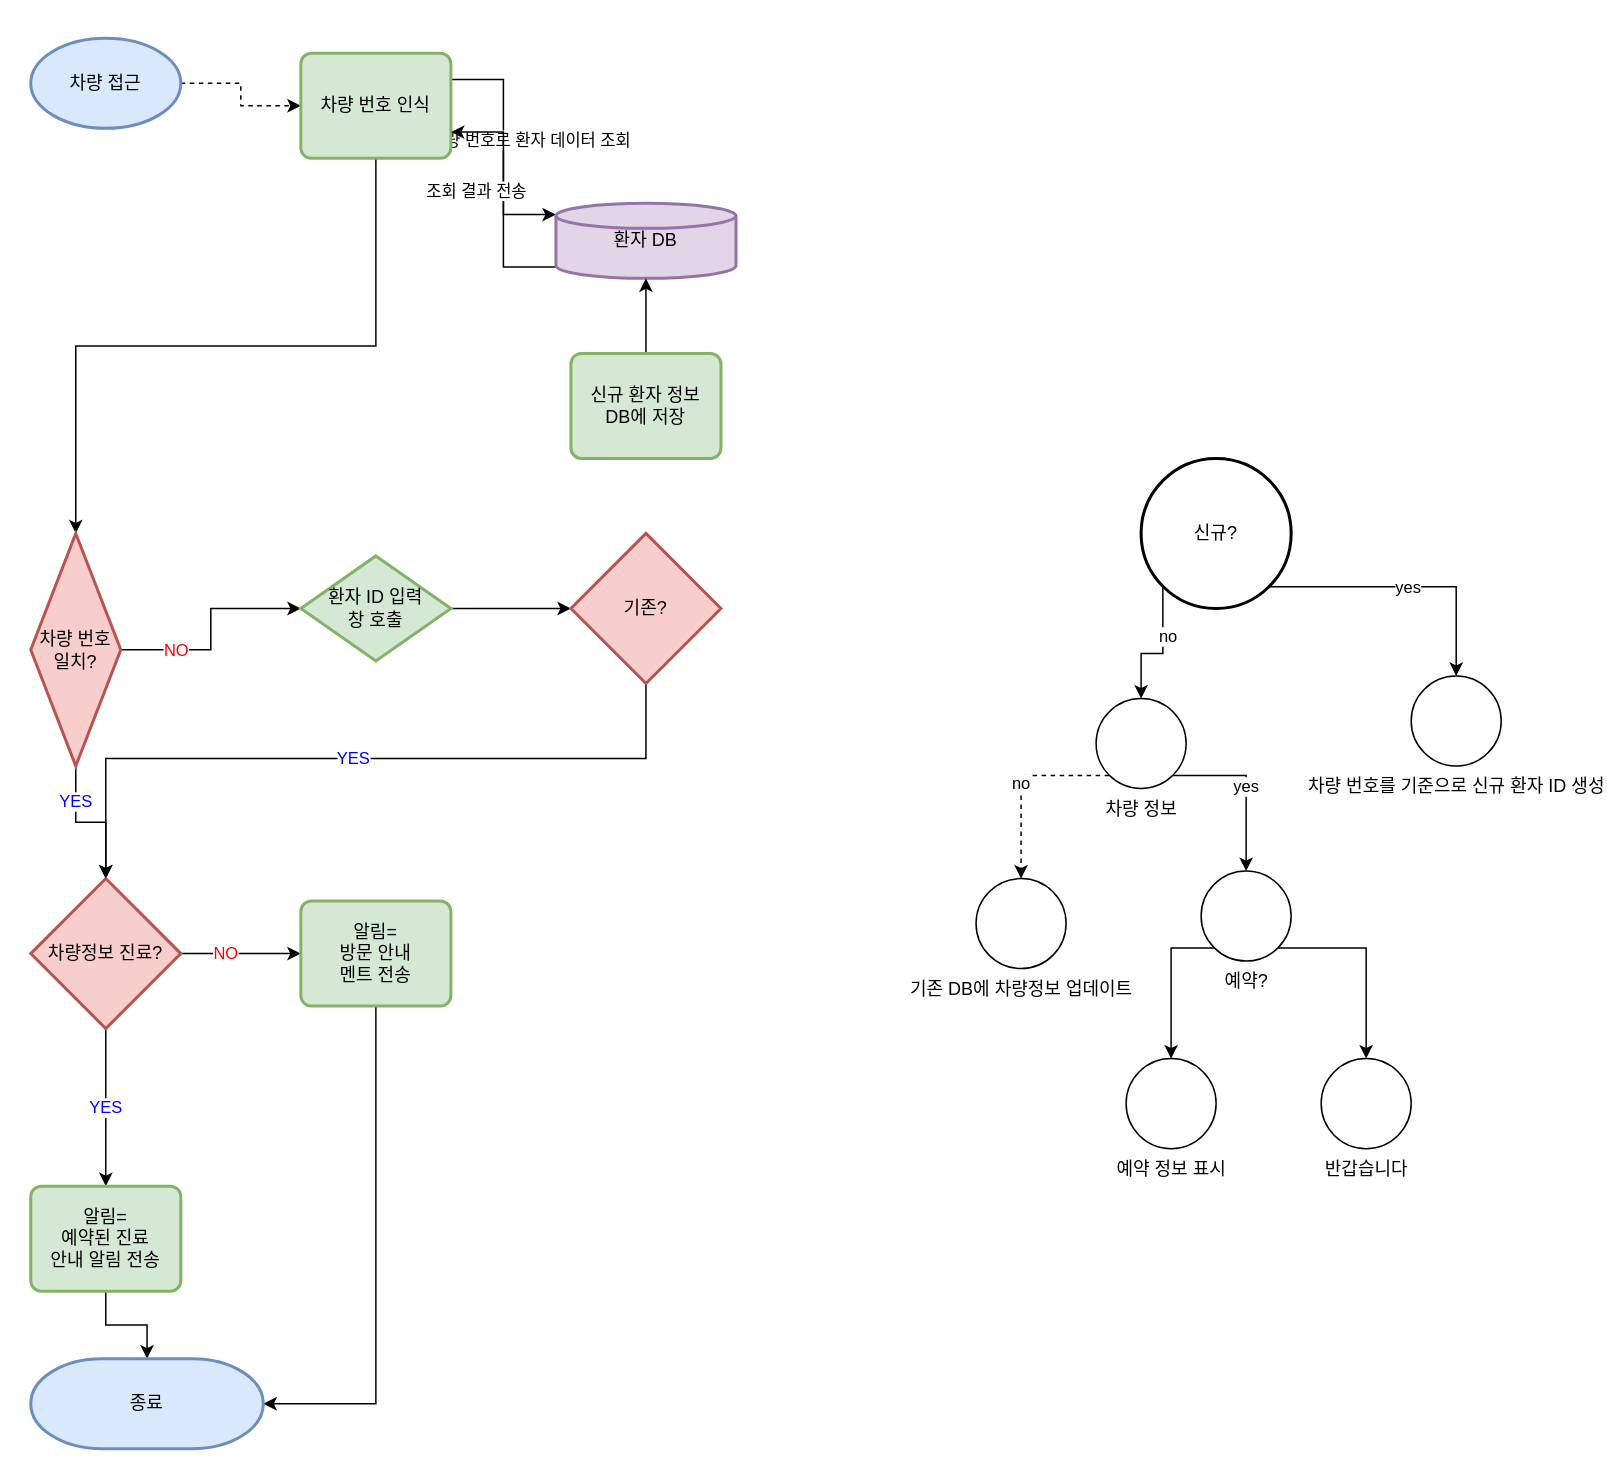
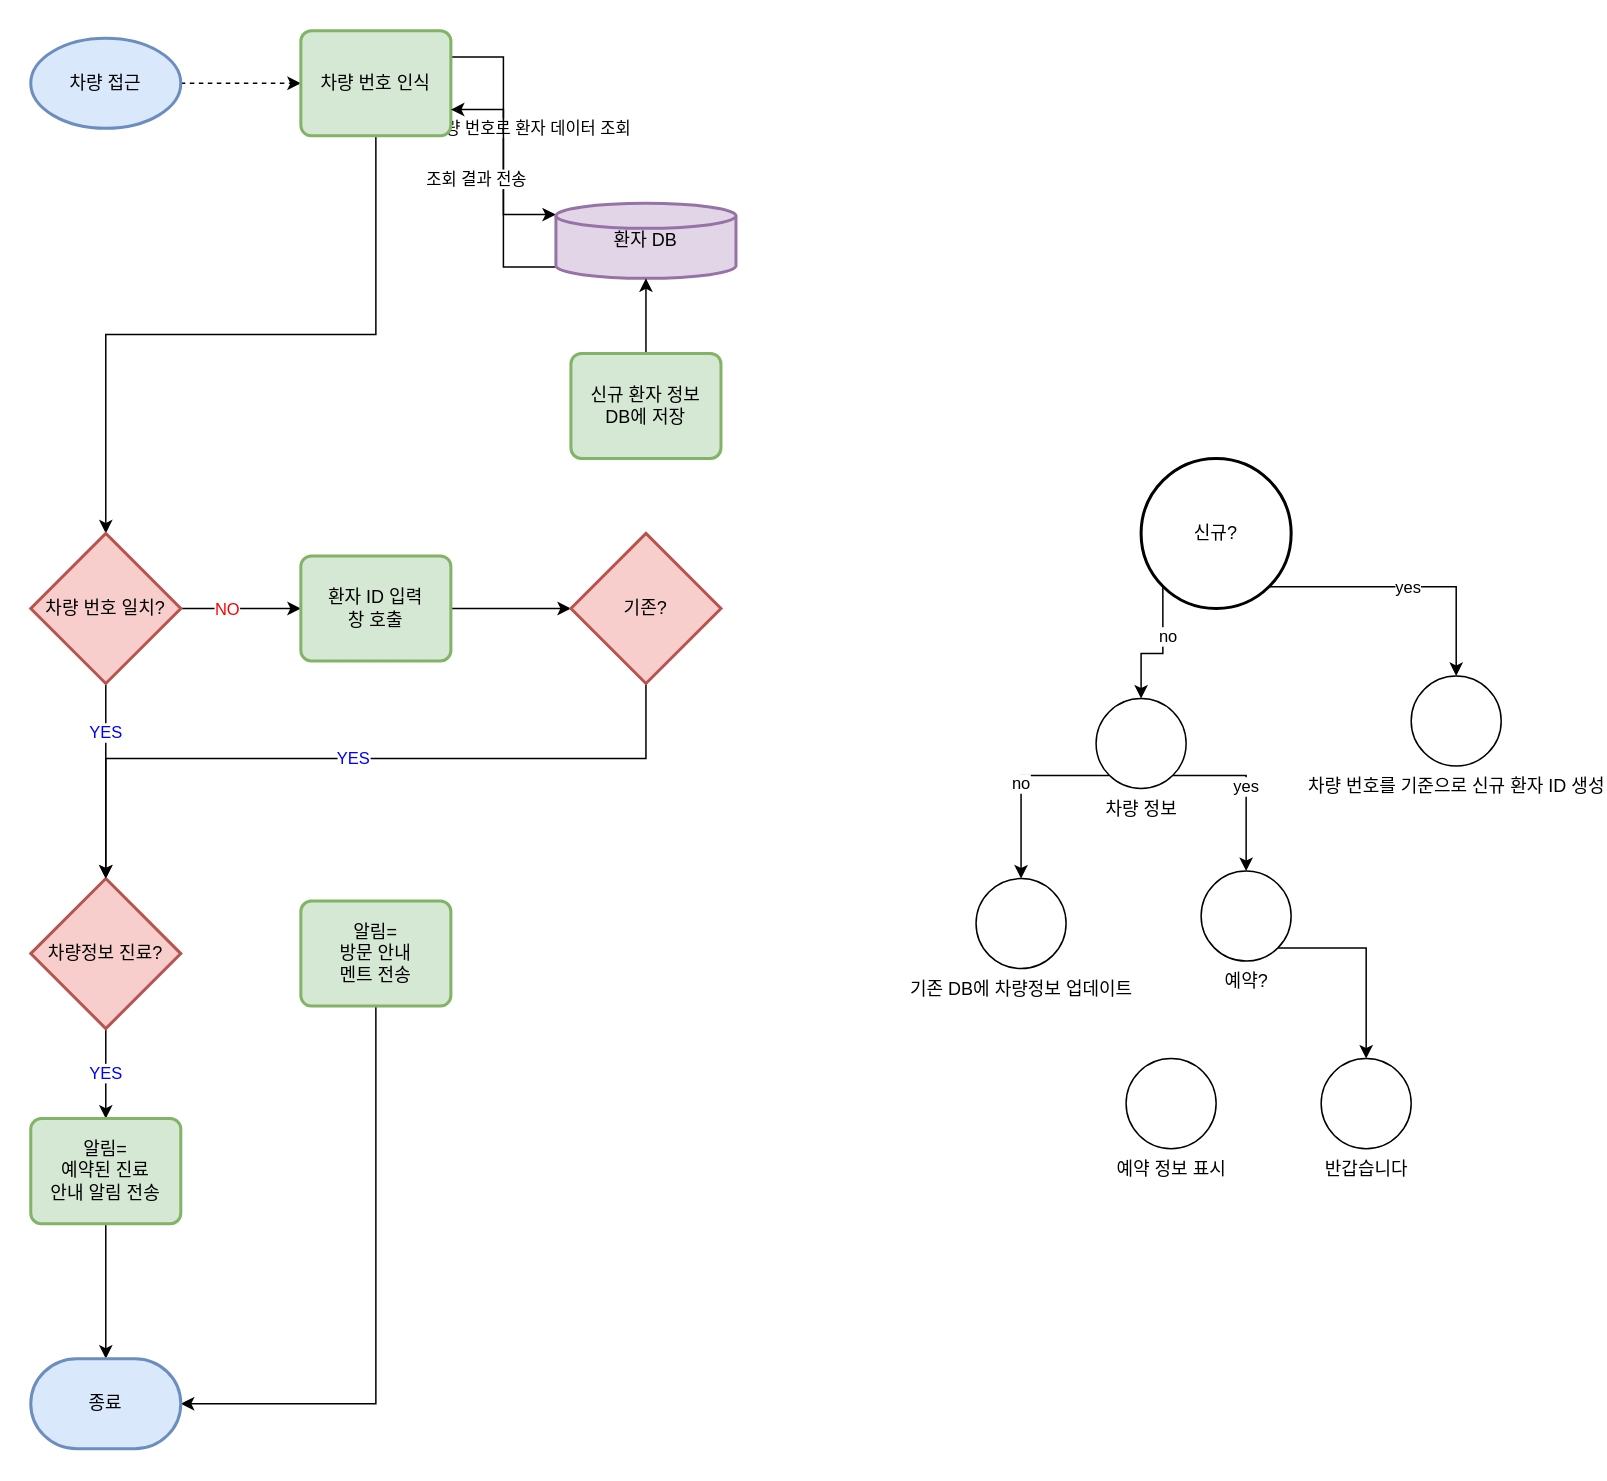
  <mxCell id="0" />
  <mxCell id="1" parent="0" />
  <mxCell id="2" style="edgeStyle=orthogonalEdgeStyle;rounded=0;orthogonalLoop=1;jettySize=auto;html=1;exitX=1;exitY=0.5;exitDx=0;exitDy=0;exitPerimeter=0;dashed=1;" edge="1" parent="1" source="3" target="6"><mxGeometry relative="1" as="geometry" /></mxCell>
  <mxCell id="3" value="차량 접근" style="strokeWidth=2;html=1;shape=mxgraph.flowchart.start_1;whiteSpace=wrap;fillColor=#dae8fc;strokeColor=#6c8ebf;" parent="1" vertex="1"><mxGeometry x="20" y="25" width="100" height="60" as="geometry" /></mxCell>
  <mxCell id="4" style="edgeStyle=orthogonalEdgeStyle;rounded=0;orthogonalLoop=1;jettySize=auto;html=1;exitX=0.5;exitY=1;exitDx=0;exitDy=0;entryX=0.5;entryY=0;entryDx=0;entryDy=0;entryPerimeter=0;" parent="1" source="6" target="12" edge="1"><mxGeometry relative="1" as="geometry" /></mxCell>
  <mxCell id="5" value="차량 번호로 환자 데이터 조회" style="edgeStyle=orthogonalEdgeStyle;rounded=0;orthogonalLoop=1;jettySize=auto;html=1;exitX=1;exitY=0.25;exitDx=0;exitDy=0;entryX=0;entryY=0.15;entryDx=0;entryDy=0;entryPerimeter=0;" parent="1" source="6" target="8" edge="1"><mxGeometry x="-0.075" y="18" relative="1" as="geometry"><mxPoint y="1" as="offset" /></mxGeometry></mxCell>
- <mxCell id="6" value="차량 번호 인식" style="rounded=1;whiteSpace=wrap;html=1;absoluteArcSize=1;arcSize=14;strokeWidth=2;fillColor=#d5e8d4;strokeColor=#82b366;" parent="1" vertex="1"><mxGeometry x="200" y="35" width="100" height="70" as="geometry" /></mxCell>
+ <mxCell id="6" value="차량 번호 인식" style="rounded=1;whiteSpace=wrap;html=1;absoluteArcSize=1;arcSize=14;strokeWidth=2;fillColor=#d5e8d4;strokeColor=#82b366;" parent="1" vertex="1"><mxGeometry x="200" y="20" width="100" height="70" as="geometry" /></mxCell>
  <mxCell id="7" value="조회 결과 전송" style="edgeStyle=orthogonalEdgeStyle;rounded=0;orthogonalLoop=1;jettySize=auto;html=1;exitX=0;exitY=0.85;exitDx=0;exitDy=0;exitPerimeter=0;entryX=1;entryY=0.75;entryDx=0;entryDy=0;" parent="1" source="8" target="6" edge="1"><mxGeometry x="0.075" y="18" relative="1" as="geometry"><mxPoint as="offset" /></mxGeometry></mxCell>
  <mxCell id="8" value="환자 DB" style="strokeWidth=2;html=1;shape=mxgraph.flowchart.database;whiteSpace=wrap;fillColor=#e1d5e7;strokeColor=#9673a6;" parent="1" vertex="1"><mxGeometry x="370" y="135" width="120" height="50" as="geometry" /></mxCell>
  <mxCell id="9" value="&lt;font color=&quot;#0000ff&quot;&gt;YES&lt;/font&gt;" style="edgeStyle=orthogonalEdgeStyle;rounded=0;orthogonalLoop=1;jettySize=auto;html=1;exitX=0.5;exitY=1;exitDx=0;exitDy=0;exitPerimeter=0;" parent="1" source="12" target="15" edge="1"><mxGeometry x="-0.5" relative="1" as="geometry"><mxPoint x="70" y="505" as="targetPoint" /><mxPoint as="offset" /></mxGeometry></mxCell>
  <mxCell id="10" style="edgeStyle=orthogonalEdgeStyle;rounded=0;orthogonalLoop=1;jettySize=auto;html=1;exitX=1;exitY=0.5;exitDx=0;exitDy=0;exitPerimeter=0;entryX=0;entryY=0.5;entryDx=0;entryDy=0;" parent="1" source="12" target="36" edge="1"><mxGeometry relative="1" as="geometry"><mxPoint x="303" y="405" as="targetPoint" /></mxGeometry></mxCell>
  <mxCell id="11" value="NO" style="edgeLabel;html=1;align=center;verticalAlign=middle;resizable=0;points=[];fontColor=#FF0000;" parent="10" vertex="1" connectable="0"><mxGeometry x="-0.841" y="-1" relative="1" as="geometry"><mxPoint x="24" y="-1" as="offset" /></mxGeometry></mxCell>
- <mxCell id="12" value="차량 번호 일치?" style="strokeWidth=2;html=1;shape=mxgraph.flowchart.decision;whiteSpace=wrap;fillColor=#f8cecc;strokeColor=#b85450;" parent="1" vertex="1"><mxGeometry x="20" y="355" width="60" height="155" as="geometry" /></mxCell>
+ <mxCell id="12" value="차량 번호 일치?" style="strokeWidth=2;html=1;shape=mxgraph.flowchart.decision;whiteSpace=wrap;fillColor=#f8cecc;strokeColor=#b85450;" parent="1" vertex="1"><mxGeometry x="20" y="355" width="100" height="100" as="geometry" /></mxCell>
  <mxCell id="13" value="YES" style="edgeStyle=orthogonalEdgeStyle;rounded=0;orthogonalLoop=1;jettySize=auto;html=1;exitX=0.5;exitY=1;exitDx=0;exitDy=0;exitPerimeter=0;fontColor=#0000FF;" parent="1" source="15" target="19" edge="1"><mxGeometry relative="1" as="geometry" /></mxCell>
- <mxCell id="14" value="NO" style="edgeStyle=orthogonalEdgeStyle;rounded=0;orthogonalLoop=1;jettySize=auto;html=1;exitX=1;exitY=0.5;exitDx=0;exitDy=0;exitPerimeter=0;entryX=0;entryY=0.5;entryDx=0;entryDy=0;fontColor=#FF0000;" parent="1" source="15" target="17" edge="1"><mxGeometry x="-0.25" relative="1" as="geometry"><mxPoint as="offset" /></mxGeometry></mxCell>
  <mxCell id="15" value="차량정보 진료?" style="strokeWidth=2;html=1;shape=mxgraph.flowchart.decision;whiteSpace=wrap;fillColor=#f8cecc;strokeColor=#b85450;" parent="1" vertex="1"><mxGeometry x="20" y="585" width="100" height="100" as="geometry" /></mxCell>
  <mxCell id="16" style="edgeStyle=orthogonalEdgeStyle;rounded=0;orthogonalLoop=1;jettySize=auto;html=1;exitX=0.5;exitY=1;exitDx=0;exitDy=0;entryX=1;entryY=0.5;entryDx=0;entryDy=0;entryPerimeter=0;" parent="1" source="17" target="20" edge="1"><mxGeometry relative="1" as="geometry" /></mxCell>
  <mxCell id="17" value="알림=&lt;br&gt;방문 안내 &lt;br&gt;멘트 전송" style="rounded=1;whiteSpace=wrap;html=1;absoluteArcSize=1;arcSize=14;strokeWidth=2;fillColor=#d5e8d4;strokeColor=#82b366;" parent="1" vertex="1"><mxGeometry x="200" y="600" width="100" height="70" as="geometry" /></mxCell>
  <mxCell id="18" style="edgeStyle=orthogonalEdgeStyle;rounded=0;orthogonalLoop=1;jettySize=auto;html=1;exitX=0.5;exitY=1;exitDx=0;exitDy=0;" parent="1" source="19" target="20" edge="1"><mxGeometry relative="1" as="geometry" /></mxCell>
- <mxCell id="19" value="알림=&lt;br&gt;예약된 진료&lt;br&gt;안내 알림 전송" style="rounded=1;whiteSpace=wrap;html=1;absoluteArcSize=1;arcSize=14;strokeWidth=2;fillColor=#d5e8d4;strokeColor=#82b366;" parent="1" vertex="1"><mxGeometry x="20" y="790" width="100" height="70" as="geometry" /></mxCell>
- <mxCell id="20" value="종료" style="strokeWidth=2;html=1;shape=mxgraph.flowchart.terminator;whiteSpace=wrap;fillColor=#dae8fc;strokeColor=#6c8ebf;" parent="1" vertex="1"><mxGeometry x="20" y="905" width="155" height="60" as="geometry" /></mxCell>
+ <mxCell id="19" value="알림=&lt;br&gt;예약된 진료&lt;br&gt;안내 알림 전송" style="rounded=1;whiteSpace=wrap;html=1;absoluteArcSize=1;arcSize=14;strokeWidth=2;fillColor=#d5e8d4;strokeColor=#82b366;" parent="1" vertex="1"><mxGeometry x="20" y="745" width="100" height="70" as="geometry" /></mxCell>
+ <mxCell id="20" value="종료" style="strokeWidth=2;html=1;shape=mxgraph.flowchart.terminator;whiteSpace=wrap;fillColor=#dae8fc;strokeColor=#6c8ebf;" parent="1" vertex="1"><mxGeometry x="20" y="905" width="100" height="60" as="geometry" /></mxCell>
  <mxCell id="21" style="edgeStyle=orthogonalEdgeStyle;rounded=0;orthogonalLoop=1;jettySize=auto;html=1;exitX=0.145;exitY=0.855;exitDx=0;exitDy=0;exitPerimeter=0;fontColor=#000000;" parent="1" source="24" target="27" edge="1"><mxGeometry relative="1" as="geometry" /></mxCell>
  <mxCell id="22" value="no" style="edgeLabel;html=1;align=center;verticalAlign=middle;resizable=0;points=[];fontColor=#000000;" parent="21" vertex="1" connectable="0"><mxGeometry x="-0.27" y="3" relative="1" as="geometry"><mxPoint y="1" as="offset" /></mxGeometry></mxCell>
  <mxCell id="23" value="yes" style="edgeStyle=orthogonalEdgeStyle;rounded=0;orthogonalLoop=1;jettySize=auto;html=1;exitX=0.855;exitY=0.855;exitDx=0;exitDy=0;exitPerimeter=0;fontColor=#000000;" parent="1" source="24" target="28" edge="1"><mxGeometry relative="1" as="geometry" /></mxCell>
  <mxCell id="24" value="신규?" style="strokeWidth=2;html=1;shape=mxgraph.flowchart.start_2;whiteSpace=wrap;fontColor=#000000;" parent="1" vertex="1"><mxGeometry x="760" y="305" width="100" height="100" as="geometry" /></mxCell>
- <mxCell id="25" value="no" style="edgeStyle=orthogonalEdgeStyle;rounded=0;orthogonalLoop=1;jettySize=auto;html=1;exitX=0.145;exitY=0.855;exitDx=0;exitDy=0;exitPerimeter=0;fontColor=#000000;dashed=1;" parent="1" source="27" target="29" edge="1"><mxGeometry relative="1" as="geometry" /></mxCell>
+ <mxCell id="25" value="no" style="edgeStyle=orthogonalEdgeStyle;rounded=0;orthogonalLoop=1;jettySize=auto;html=1;exitX=0.145;exitY=0.855;exitDx=0;exitDy=0;exitPerimeter=0;fontColor=#000000;" parent="1" source="27" target="29" edge="1"><mxGeometry relative="1" as="geometry" /></mxCell>
  <mxCell id="26" value="yes" style="edgeStyle=orthogonalEdgeStyle;rounded=0;orthogonalLoop=1;jettySize=auto;html=1;exitX=0.855;exitY=0.855;exitDx=0;exitDy=0;exitPerimeter=0;entryX=0.5;entryY=0;entryDx=0;entryDy=0;entryPerimeter=0;fontColor=#000000;" parent="1" source="27" target="32" edge="1"><mxGeometry relative="1" as="geometry" /></mxCell>
  <mxCell id="27" value="차량 정보" style="verticalLabelPosition=bottom;verticalAlign=top;html=1;shape=mxgraph.flowchart.on-page_reference;fontColor=#000000;" parent="1" vertex="1"><mxGeometry x="730" y="465" width="60" height="60" as="geometry" /></mxCell>
  <mxCell id="28" value="차량 번호를 기준으로 신규 환자 ID 생성" style="verticalLabelPosition=bottom;verticalAlign=top;html=1;shape=mxgraph.flowchart.on-page_reference;fontColor=#000000;" parent="1" vertex="1"><mxGeometry x="940" y="450" width="60" height="60" as="geometry" /></mxCell>
  <mxCell id="29" value="기존 DB에 차량정보 업데이트" style="verticalLabelPosition=bottom;verticalAlign=top;html=1;shape=mxgraph.flowchart.on-page_reference;fontColor=#000000;" parent="1" vertex="1"><mxGeometry x="650" y="585" width="60" height="60" as="geometry" /></mxCell>
- <mxCell id="30" style="edgeStyle=orthogonalEdgeStyle;rounded=0;orthogonalLoop=1;jettySize=auto;html=1;exitX=0.145;exitY=0.855;exitDx=0;exitDy=0;exitPerimeter=0;fontColor=#000000;" parent="1" source="32" target="33" edge="1"><mxGeometry relative="1" as="geometry"><Array as="points"><mxPoint x="780" y="631" /></Array></mxGeometry></mxCell>
  <mxCell id="31" style="edgeStyle=orthogonalEdgeStyle;rounded=0;orthogonalLoop=1;jettySize=auto;html=1;exitX=0.855;exitY=0.855;exitDx=0;exitDy=0;exitPerimeter=0;fontColor=#000000;" parent="1" source="32" target="34" edge="1"><mxGeometry relative="1" as="geometry" /></mxCell>
  <mxCell id="32" value="예약?" style="verticalLabelPosition=bottom;verticalAlign=top;html=1;shape=mxgraph.flowchart.on-page_reference;fontColor=#000000;" parent="1" vertex="1"><mxGeometry x="800" y="580" width="60" height="60" as="geometry" /></mxCell>
  <mxCell id="33" value="예약 정보 표시" style="verticalLabelPosition=bottom;verticalAlign=top;html=1;shape=mxgraph.flowchart.on-page_reference;fontColor=#000000;" parent="1" vertex="1"><mxGeometry x="750" y="705" width="60" height="60" as="geometry" /></mxCell>
  <mxCell id="34" value="반갑습니다" style="verticalLabelPosition=bottom;verticalAlign=top;html=1;shape=mxgraph.flowchart.on-page_reference;fontColor=#000000;" parent="1" vertex="1"><mxGeometry x="880" y="705" width="60" height="60" as="geometry" /></mxCell>
  <mxCell id="35" style="edgeStyle=orthogonalEdgeStyle;rounded=0;orthogonalLoop=1;jettySize=auto;html=1;exitX=1;exitY=0.5;exitDx=0;exitDy=0;entryX=0;entryY=0.5;entryDx=0;entryDy=0;entryPerimeter=0;fontColor=#000000;" parent="1" source="36" target="38" edge="1"><mxGeometry relative="1" as="geometry" /></mxCell>
- <mxCell id="36" value="환자 ID 입력&lt;br&gt;창 호출" style="rhombus;whiteSpace=wrap;html=1;absoluteArcSize=1;arcSize=14;strokeWidth=2;fillColor=#d5e8d4;strokeColor=#82b366;" parent="1" vertex="1"><mxGeometry x="200" y="370" width="100" height="70" as="geometry" /></mxCell>
+ <mxCell id="36" value="환자 ID 입력&lt;br&gt;창 호출" style="rounded=1;whiteSpace=wrap;html=1;absoluteArcSize=1;arcSize=14;strokeWidth=2;fillColor=#d5e8d4;strokeColor=#82b366;" parent="1" vertex="1"><mxGeometry x="200" y="370" width="100" height="70" as="geometry" /></mxCell>
  <mxCell id="37" value="&lt;font color=&quot;#0000ff&quot;&gt;YES&lt;/font&gt;" style="edgeStyle=orthogonalEdgeStyle;rounded=0;orthogonalLoop=1;jettySize=auto;html=1;exitX=0.5;exitY=1;exitDx=0;exitDy=0;exitPerimeter=0;entryX=0.5;entryY=0;entryDx=0;entryDy=0;entryPerimeter=0;fontColor=#000000;" parent="1" source="38" target="15" edge="1"><mxGeometry relative="1" as="geometry"><Array as="points"><mxPoint x="430" y="505" /><mxPoint x="70" y="505" /></Array></mxGeometry></mxCell>
  <mxCell id="38" value="기존?" style="strokeWidth=2;html=1;shape=mxgraph.flowchart.decision;whiteSpace=wrap;fillColor=#f8cecc;strokeColor=#b85450;" parent="1" vertex="1"><mxGeometry x="380" y="355" width="100" height="100" as="geometry" /></mxCell>
  <mxCell id="39" style="edgeStyle=orthogonalEdgeStyle;rounded=0;orthogonalLoop=1;jettySize=auto;html=1;exitX=0.5;exitY=0;exitDx=0;exitDy=0;entryX=0.5;entryY=1;entryDx=0;entryDy=0;entryPerimeter=0;fontColor=#0000FF;" parent="1" source="40" target="8" edge="1"><mxGeometry relative="1" as="geometry" /></mxCell>
  <mxCell id="40" value="신규 환자 정보&lt;br&gt;DB에 저장" style="rounded=1;whiteSpace=wrap;html=1;absoluteArcSize=1;arcSize=14;strokeWidth=2;fillColor=#d5e8d4;strokeColor=#82b366;" parent="1" vertex="1"><mxGeometry x="380" y="235" width="100" height="70" as="geometry" /></mxCell>
